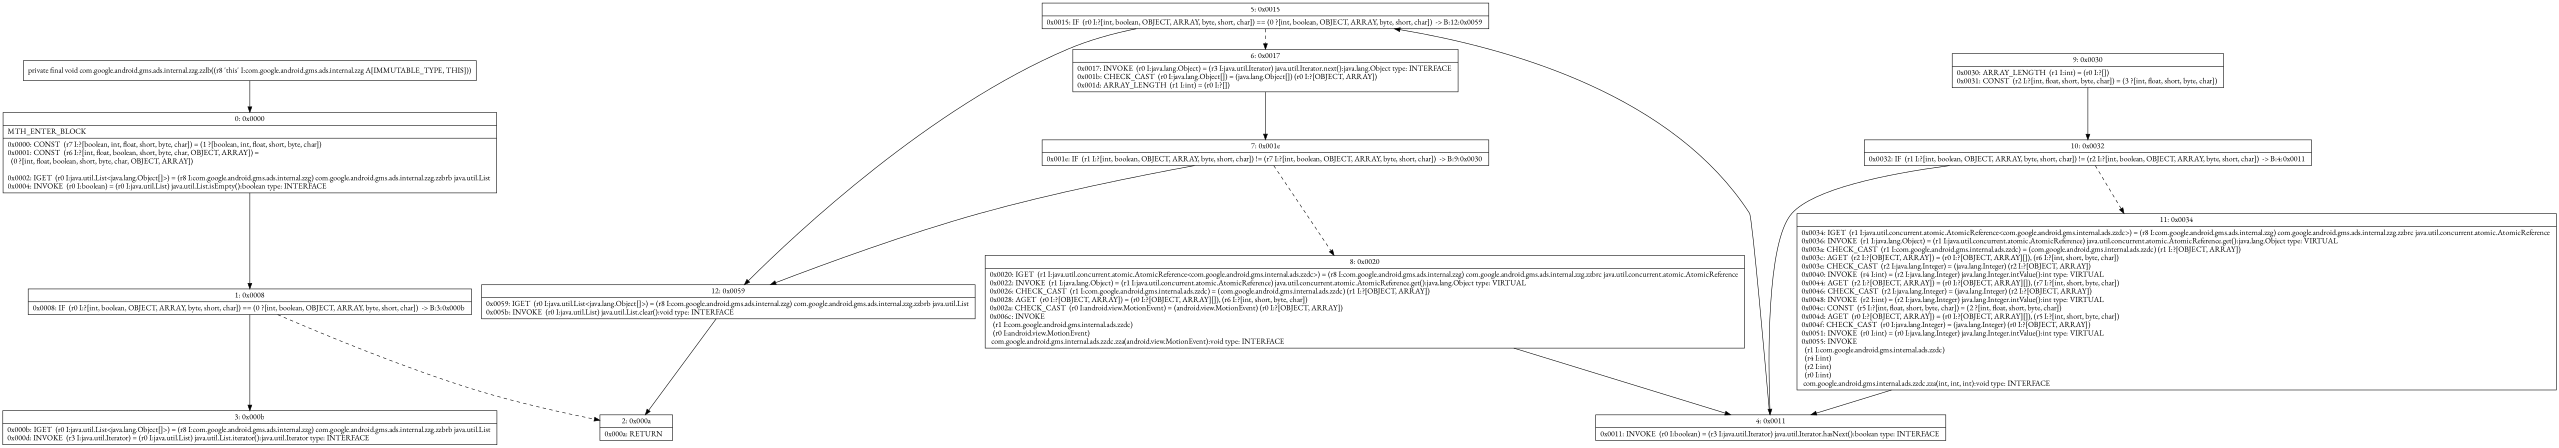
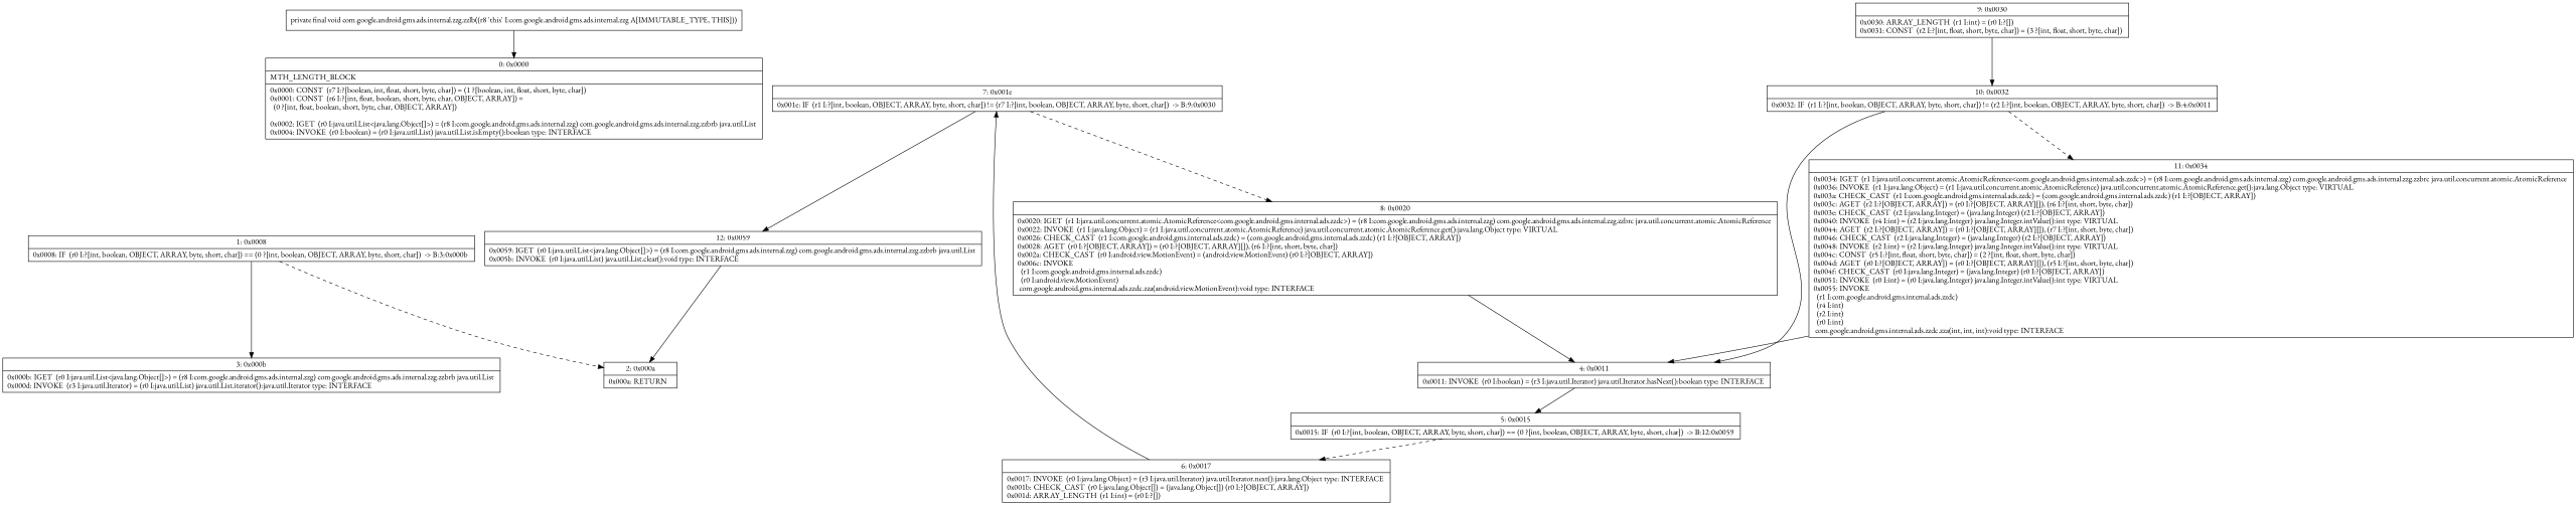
  digraph {
    fontname="EB Garamond"
    node [fontname="EB Garamond" shape=record]
    edge [fontname="EB Garamond"]
-   n1 [label="{0\:\ 0x0000|MTH_ENTER_BLOCK\l|0x0000: CONST  (r7 I:?[boolean, int, float, short, byte, char]) = (1 ?[boolean, int, float, short, byte, char]) \l0x0001: CONST  (r6 I:?[int, float, boolean, short, byte, char, OBJECT, ARRAY]) = \l  (0 ?[int, float, boolean, short, byte, char, OBJECT, ARRAY])\l \l0x0002: IGET  (r0 I:java.util.List\<java.lang.Object[]\>) = (r8 I:com.google.android.gms.ads.internal.zzg) com.google.android.gms.ads.internal.zzg.zzbrb java.util.List \l0x0004: INVOKE  (r0 I:boolean) = (r0 I:java.util.List) java.util.List.isEmpty():boolean type: INTERFACE \l}"]
+   n1 [label="{0\:\ 0x0000|MTH_LENGTH_BLOCK\l|0x0000: CONST  (r7 I:?[boolean, int, float, short, byte, char]) = (1 ?[boolean, int, float, short, byte, char]) \l0x0001: CONST  (r6 I:?[int, float, boolean, short, byte, char, OBJECT, ARRAY]) = \l  (0 ?[int, float, boolean, short, byte, char, OBJECT, ARRAY])\l \l0x0002: IGET  (r0 I:java.util.List\<java.lang.Object[]\>) = (r8 I:com.google.android.gms.ads.internal.zzg) com.google.android.gms.ads.internal.zzg.zzbrb java.util.List \l0x0004: INVOKE  (r0 I:boolean) = (r0 I:java.util.List) java.util.List.isEmpty():boolean type: INTERFACE \l}"]
    n2 [label="{1\:\ 0x0008|0x0008: IF  (r0 I:?[int, boolean, OBJECT, ARRAY, byte, short, char]) == (0 ?[int, boolean, OBJECT, ARRAY, byte, short, char])  \-\> B:3:0x000b \l}"]
    n3 [label="{2\:\ 0x000a|0x000a: RETURN   \l}"]
    n4 [label="{3\:\ 0x000b|0x000b: IGET  (r0 I:java.util.List\<java.lang.Object[]\>) = (r8 I:com.google.android.gms.ads.internal.zzg) com.google.android.gms.ads.internal.zzg.zzbrb java.util.List \l0x000d: INVOKE  (r3 I:java.util.Iterator) = (r0 I:java.util.List) java.util.List.iterator():java.util.Iterator type: INTERFACE \l}"]
    n5 [label="{4\:\ 0x0011|0x0011: INVOKE  (r0 I:boolean) = (r3 I:java.util.Iterator) java.util.Iterator.hasNext():boolean type: INTERFACE \l}"]
    n6 [label="{5\:\ 0x0015|0x0015: IF  (r0 I:?[int, boolean, OBJECT, ARRAY, byte, short, char]) == (0 ?[int, boolean, OBJECT, ARRAY, byte, short, char])  \-\> B:12:0x0059 \l}"]
    n7 [label="{6\:\ 0x0017|0x0017: INVOKE  (r0 I:java.lang.Object) = (r3 I:java.util.Iterator) java.util.Iterator.next():java.lang.Object type: INTERFACE \l0x001b: CHECK_CAST  (r0 I:java.lang.Object[]) = (java.lang.Object[]) (r0 I:?[OBJECT, ARRAY]) \l0x001d: ARRAY_LENGTH  (r1 I:int) = (r0 I:?[]) \l}"]
    n8 [label="{12\:\ 0x0059|0x0059: IGET  (r0 I:java.util.List\<java.lang.Object[]\>) = (r8 I:com.google.android.gms.ads.internal.zzg) com.google.android.gms.ads.internal.zzg.zzbrb java.util.List \l0x005b: INVOKE  (r0 I:java.util.List) java.util.List.clear():void type: INTERFACE \l}"]
    n9 [label="{7\:\ 0x001e|0x001e: IF  (r1 I:?[int, boolean, OBJECT, ARRAY, byte, short, char]) != (r7 I:?[int, boolean, OBJECT, ARRAY, byte, short, char])  \-\> B:9:0x0030 \l}"]
    n10 [label="{8\:\ 0x0020|0x0020: IGET  (r1 I:java.util.concurrent.atomic.AtomicReference\<com.google.android.gms.internal.ads.zzdc\>) = (r8 I:com.google.android.gms.ads.internal.zzg) com.google.android.gms.ads.internal.zzg.zzbrc java.util.concurrent.atomic.AtomicReference \l0x0022: INVOKE  (r1 I:java.lang.Object) = (r1 I:java.util.concurrent.atomic.AtomicReference) java.util.concurrent.atomic.AtomicReference.get():java.lang.Object type: VIRTUAL \l0x0026: CHECK_CAST  (r1 I:com.google.android.gms.internal.ads.zzdc) = (com.google.android.gms.internal.ads.zzdc) (r1 I:?[OBJECT, ARRAY]) \l0x0028: AGET  (r0 I:?[OBJECT, ARRAY]) = (r0 I:?[OBJECT, ARRAY][]), (r6 I:?[int, short, byte, char]) \l0x002a: CHECK_CAST  (r0 I:android.view.MotionEvent) = (android.view.MotionEvent) (r0 I:?[OBJECT, ARRAY]) \l0x006c: INVOKE  \l  (r1 I:com.google.android.gms.internal.ads.zzdc)\l  (r0 I:android.view.MotionEvent)\l com.google.android.gms.internal.ads.zzdc.zza(android.view.MotionEvent):void type: INTERFACE \l}"]
    n11 [label="{9\:\ 0x0030|0x0030: ARRAY_LENGTH  (r1 I:int) = (r0 I:?[]) \l0x0031: CONST  (r2 I:?[int, float, short, byte, char]) = (3 ?[int, float, short, byte, char]) \l}"]
    n12 [label="{10\:\ 0x0032|0x0032: IF  (r1 I:?[int, boolean, OBJECT, ARRAY, byte, short, char]) != (r2 I:?[int, boolean, OBJECT, ARRAY, byte, short, char])  \-\> B:4:0x0011 \l}"]
    n13 [label="{11\:\ 0x0034|0x0034: IGET  (r1 I:java.util.concurrent.atomic.AtomicReference\<com.google.android.gms.internal.ads.zzdc\>) = (r8 I:com.google.android.gms.ads.internal.zzg) com.google.android.gms.ads.internal.zzg.zzbrc java.util.concurrent.atomic.AtomicReference \l0x0036: INVOKE  (r1 I:java.lang.Object) = (r1 I:java.util.concurrent.atomic.AtomicReference) java.util.concurrent.atomic.AtomicReference.get():java.lang.Object type: VIRTUAL \l0x003a: CHECK_CAST  (r1 I:com.google.android.gms.internal.ads.zzdc) = (com.google.android.gms.internal.ads.zzdc) (r1 I:?[OBJECT, ARRAY]) \l0x003c: AGET  (r2 I:?[OBJECT, ARRAY]) = (r0 I:?[OBJECT, ARRAY][]), (r6 I:?[int, short, byte, char]) \l0x003e: CHECK_CAST  (r2 I:java.lang.Integer) = (java.lang.Integer) (r2 I:?[OBJECT, ARRAY]) \l0x0040: INVOKE  (r4 I:int) = (r2 I:java.lang.Integer) java.lang.Integer.intValue():int type: VIRTUAL \l0x0044: AGET  (r2 I:?[OBJECT, ARRAY]) = (r0 I:?[OBJECT, ARRAY][]), (r7 I:?[int, short, byte, char]) \l0x0046: CHECK_CAST  (r2 I:java.lang.Integer) = (java.lang.Integer) (r2 I:?[OBJECT, ARRAY]) \l0x0048: INVOKE  (r2 I:int) = (r2 I:java.lang.Integer) java.lang.Integer.intValue():int type: VIRTUAL \l0x004c: CONST  (r5 I:?[int, float, short, byte, char]) = (2 ?[int, float, short, byte, char]) \l0x004d: AGET  (r0 I:?[OBJECT, ARRAY]) = (r0 I:?[OBJECT, ARRAY][]), (r5 I:?[int, short, byte, char]) \l0x004f: CHECK_CAST  (r0 I:java.lang.Integer) = (java.lang.Integer) (r0 I:?[OBJECT, ARRAY]) \l0x0051: INVOKE  (r0 I:int) = (r0 I:java.lang.Integer) java.lang.Integer.intValue():int type: VIRTUAL \l0x0055: INVOKE  \l  (r1 I:com.google.android.gms.internal.ads.zzdc)\l  (r4 I:int)\l  (r2 I:int)\l  (r0 I:int)\l com.google.android.gms.internal.ads.zzdc.zza(int, int, int):void type: INTERFACE \l}"]
    n14 [label="{private final void com.google.android.gms.ads.internal.zzg.zzlb((r8 'this' I:com.google.android.gms.ads.internal.zzg A[IMMUTABLE_TYPE, THIS])) }"]
-   n1 -> n2
    n2 -> n3 [style=dashed]
    n2 -> n4
    n5 -> n6
    n6 -> n7 [style=dashed]
-   n6 -> n8
    n7 -> n9
    n8 -> n3
    n9 -> n8
    n9 -> n10 [style=dashed]
    n10 -> n5
    n11 -> n12
    n12 -> n5
    n12 -> n13 [style=dashed]
    n13 -> n5
    n14 -> n1
  }
